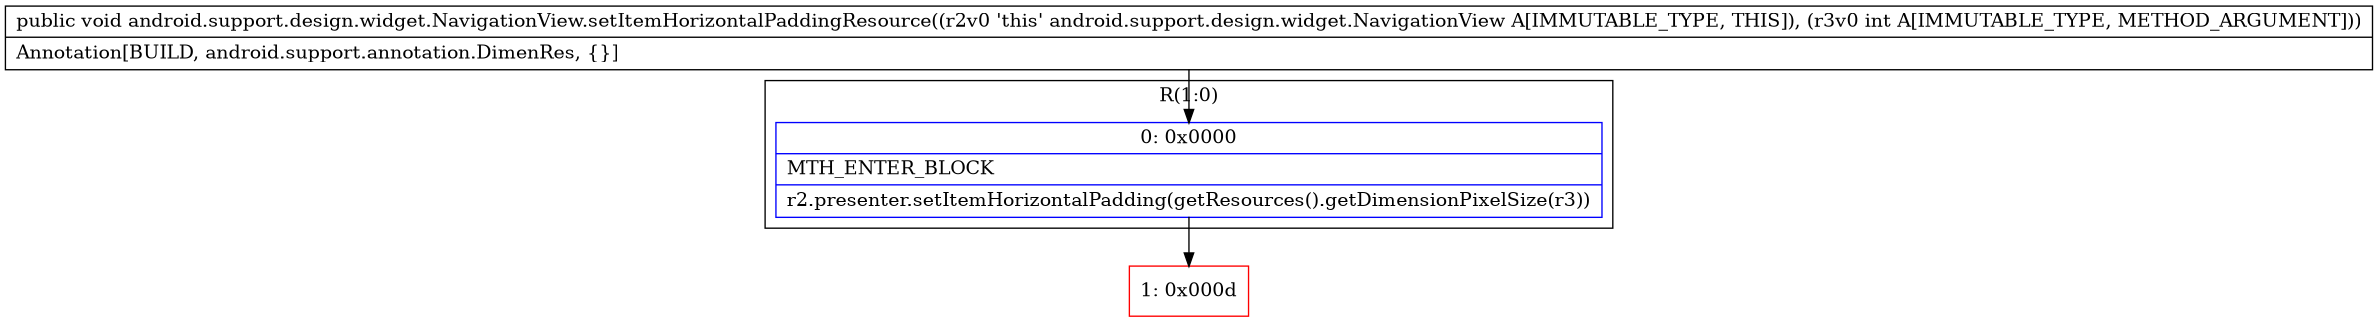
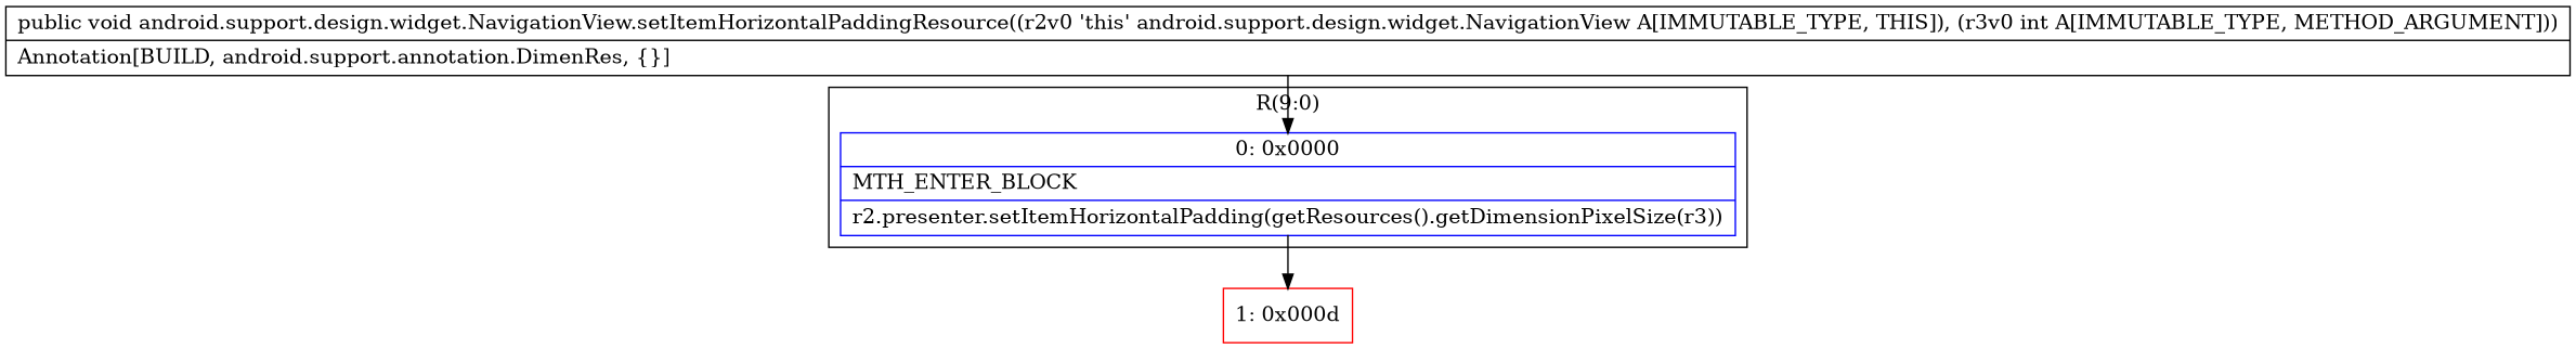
  digraph {
    node [shape=record]
    n1 [color=blue label="{0\:\ 0x0000|MTH_ENTER_BLOCK\l|r2.presenter.setItemHorizontalPadding(getResources().getDimensionPixelSize(r3))\l}"]
    n2 [color=red label="{1\:\ 0x000d}"]
    n3 [label="{public void android.support.design.widget.NavigationView.setItemHorizontalPaddingResource((r2v0 'this' android.support.design.widget.NavigationView A[IMMUTABLE_TYPE, THIS]), (r3v0 int A[IMMUTABLE_TYPE, METHOD_ARGUMENT]))  | Annotation[BUILD, android.support.annotation.DimenRes, \{\}]\l}"]
    subgraph cluster_1 {
-     label="R(1:0)"
+     label="R(9:0)"
      n1
    }
    n1 -> n2
    n3 -> n1
  }
